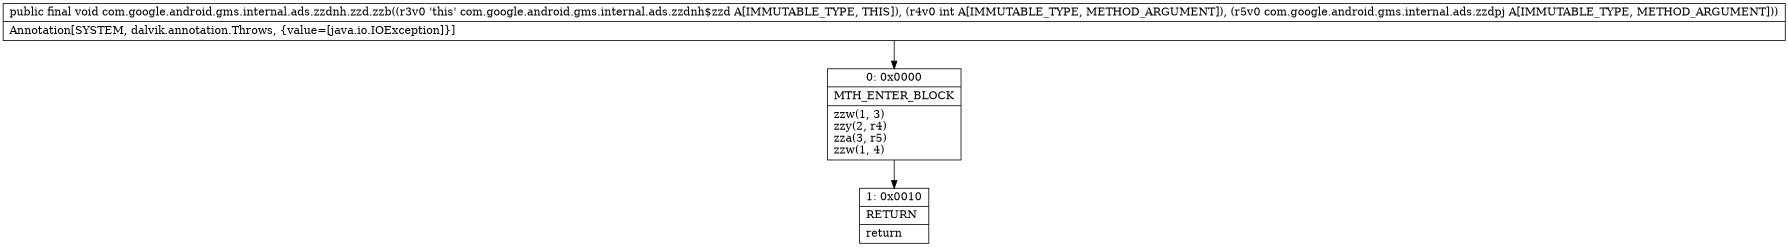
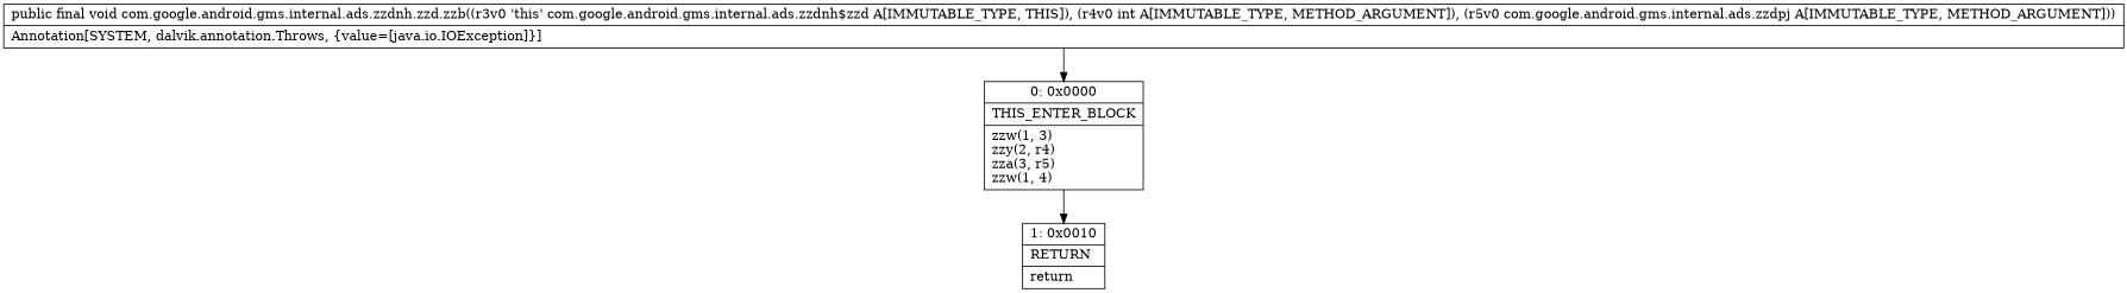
  digraph {
    node [shape=record]
-   n1 [label="{0\:\ 0x0000|MTH_ENTER_BLOCK\l|zzw(1, 3)\lzzy(2, r4)\lzza(3, r5)\lzzw(1, 4)\l}"]
+   n1 [label="{0\:\ 0x0000|THIS_ENTER_BLOCK\l|zzw(1, 3)\lzzy(2, r4)\lzza(3, r5)\lzzw(1, 4)\l}"]
    n2 [label="{1\:\ 0x0010|RETURN\l|return\l}"]
    n3 [label="{public final void com.google.android.gms.internal.ads.zzdnh.zzd.zzb((r3v0 'this' com.google.android.gms.internal.ads.zzdnh$zzd A[IMMUTABLE_TYPE, THIS]), (r4v0 int A[IMMUTABLE_TYPE, METHOD_ARGUMENT]), (r5v0 com.google.android.gms.internal.ads.zzdpj A[IMMUTABLE_TYPE, METHOD_ARGUMENT]))  | Annotation[SYSTEM, dalvik.annotation.Throws, \{value=[java.io.IOException]\}]\l}"]
    n1 -> n2
    n3 -> n1
  }
